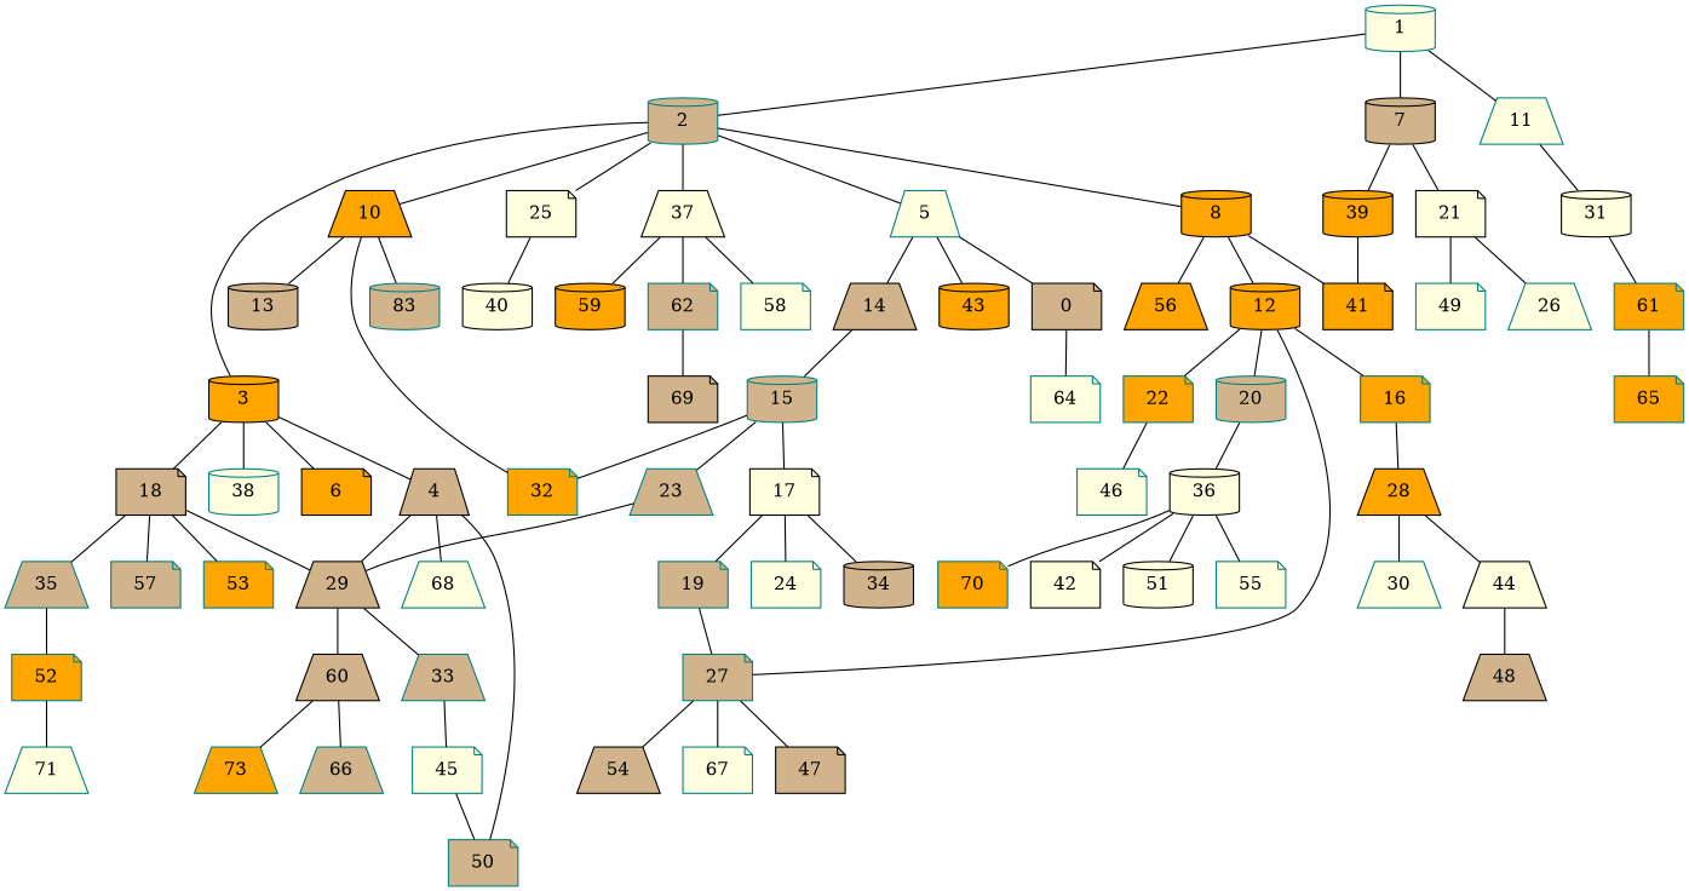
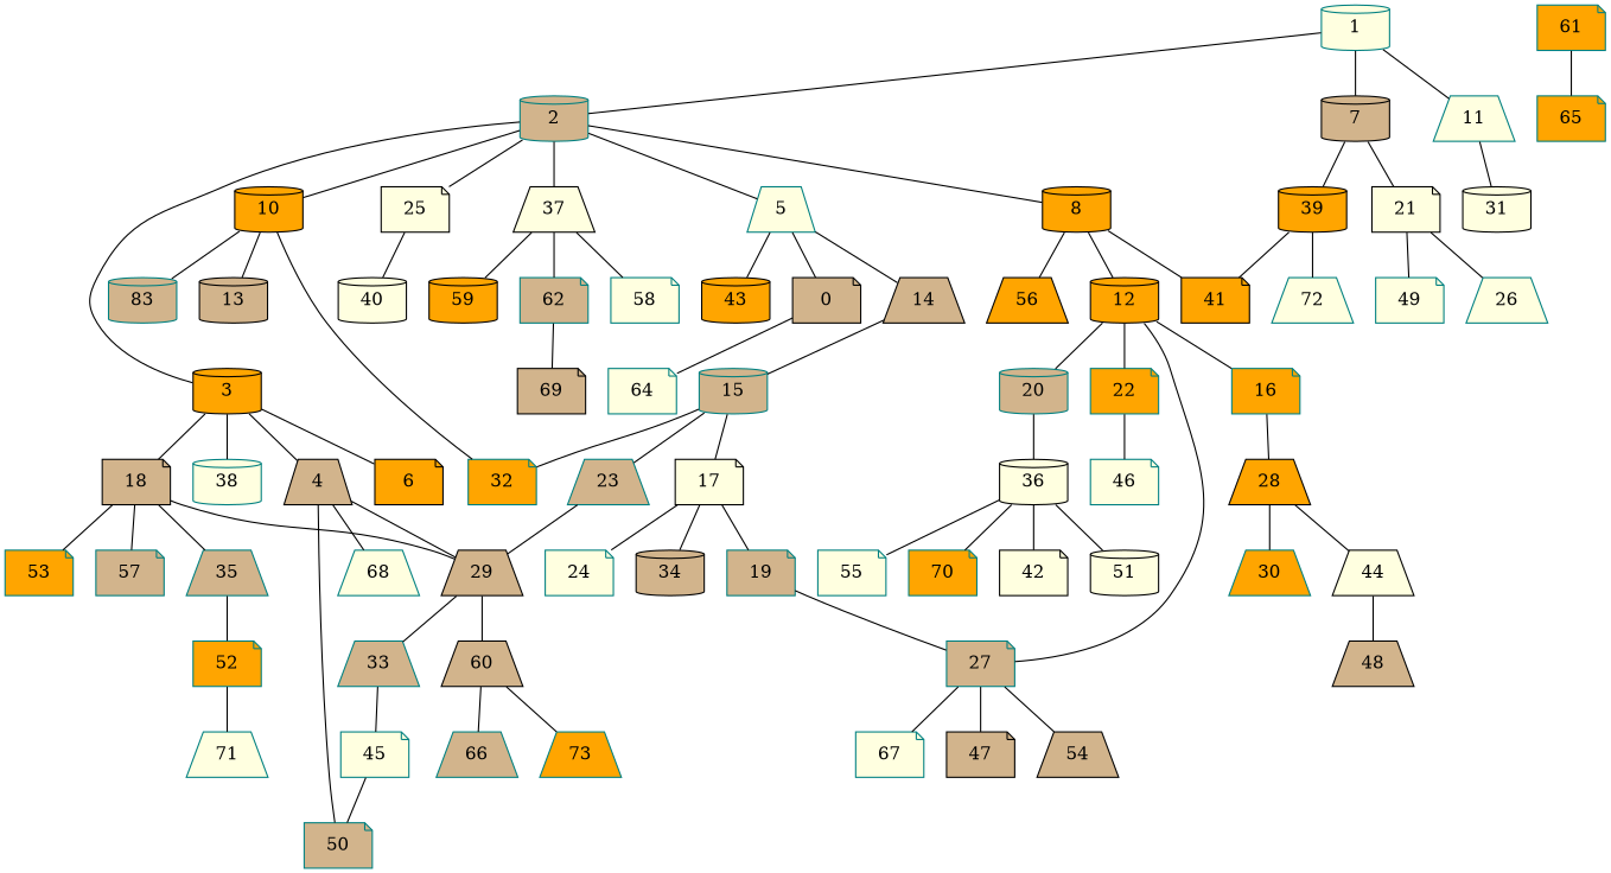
  graph {
    node [color=teal fillcolor=lightyellow shape=note style=filled]
    1 [shape=cylinder]
    2 [fillcolor=tan shape=cylinder]
    7 [color=black fillcolor=tan shape=cylinder]
    11 [shape=trapezium]
    3 [color=black fillcolor=orange shape=cylinder]
    5 [shape=trapezium]
    8 [color=black fillcolor=orange shape=cylinder]
-   10 [color=black fillcolor=orange shape=trapezium]
+   10 [color=black fillcolor=orange shape=cylinder]
    25 [color=black]
    37 [color=black shape=trapezium]
    21 [color=black]
    39 [color=black fillcolor=orange shape=cylinder]
    31 [color=black shape=cylinder]
    4 [color=black fillcolor=tan shape=trapezium]
    6 [color=black fillcolor=orange]
    18 [color=black fillcolor=tan]
    38 [shape=cylinder]
    n18 [color=black fillcolor=tan label=0]
    14 [color=black fillcolor=tan shape=trapezium]
    43 [color=black fillcolor=orange shape=cylinder]
    12 [color=black fillcolor=orange shape=cylinder]
    41 [color=black fillcolor=orange]
    56 [color=black fillcolor=orange shape=trapezium]
    13 [color=black fillcolor=tan shape=cylinder]
    32 [fillcolor=orange]
    n26 [fillcolor=tan label=83 shape=cylinder]
    40 [color=black shape=cylinder]
    58
    59 [color=black fillcolor=orange shape=cylinder]
    62 [fillcolor=tan]
    29 [color=black fillcolor=tan shape=trapezium]
    50 [fillcolor=tan]
    68 [shape=trapezium]
    35 [fillcolor=tan shape=trapezium]
    53 [fillcolor=orange]
    57 [fillcolor=tan]
    33 [fillcolor=tan shape=trapezium]
    60 [color=black fillcolor=tan shape=trapezium]
    64
    15 [fillcolor=tan shape=cylinder]
    26 [shape=trapezium]
    49
+   72 [shape=trapezium]
    16 [fillcolor=orange]
    20 [fillcolor=tan shape=cylinder]
    22 [fillcolor=orange]
    27 [fillcolor=tan]
    61 [fillcolor=orange]
    28 [color=black fillcolor=orange shape=trapezium]
    36 [color=black shape=cylinder]
    46
    47 [color=black fillcolor=tan]
    54 [color=black fillcolor=tan shape=trapezium]
    67
    17 [color=black]
    23 [fillcolor=tan shape=trapezium]
    19 [fillcolor=tan]
    24
    34 [color=black fillcolor=tan shape=cylinder]
-   30 [shape=trapezium]
+   30 [fillcolor=orange shape=trapezium]
    44 [color=black shape=trapezium]
    52 [fillcolor=orange]
    42 [color=black]
    51 [color=black shape=cylinder]
    55
    70 [fillcolor=orange]
    48 [color=black fillcolor=tan shape=trapezium]
    45
    66 [fillcolor=tan shape=trapezium]
    73 [fillcolor=orange shape=trapezium]
    65 [fillcolor=orange]
    71 [shape=trapezium]
    69 [color=black fillcolor=tan]
    1 -- 2
    1 -- 7
    1 -- 11
    2 -- 3
    2 -- 5
    2 -- 8
    2 -- 10
    2 -- 25
    2 -- 37
    7 -- 21
    7 -- 39
    11 -- 31
    3 -- 4
    3 -- 6
    3 -- 18
    3 -- 38
    5 -- n18
    5 -- 14
    5 -- 43
    8 -- 12
    8 -- 41
    8 -- 56
    10 -- 13
    10 -- 32
    10 -- n26
    25 -- 40
    37 -- 58
    37 -- 59
    37 -- 62
    21 -- 26
    21 -- 49
    39 -- 41
-   31 -- 61
+   39 -- 72
    4 -- 29
    4 -- 50
    4 -- 68
    18 -- 29
    18 -- 35
    18 -- 53
    18 -- 57
    n18 -- 64
    14 -- 15
    12 -- 16
    12 -- 20
    12 -- 22
    12 -- 27
    62 -- 69
    29 -- 33
    29 -- 60
    35 -- 52
    33 -- 45
    60 -- 66
    60 -- 73
    15 -- 32
    15 -- 17
    15 -- 23
    16 -- 28
    20 -- 36
    22 -- 46
    27 -- 47
    27 -- 54
    27 -- 67
    61 -- 65
    28 -- 30
    28 -- 44
    36 -- 42
    36 -- 51
    36 -- 55
    36 -- 70
    17 -- 19
    17 -- 24
    17 -- 34
    23 -- 29
    19 -- 27
    44 -- 48
    52 -- 71
    45 -- 50
  }
